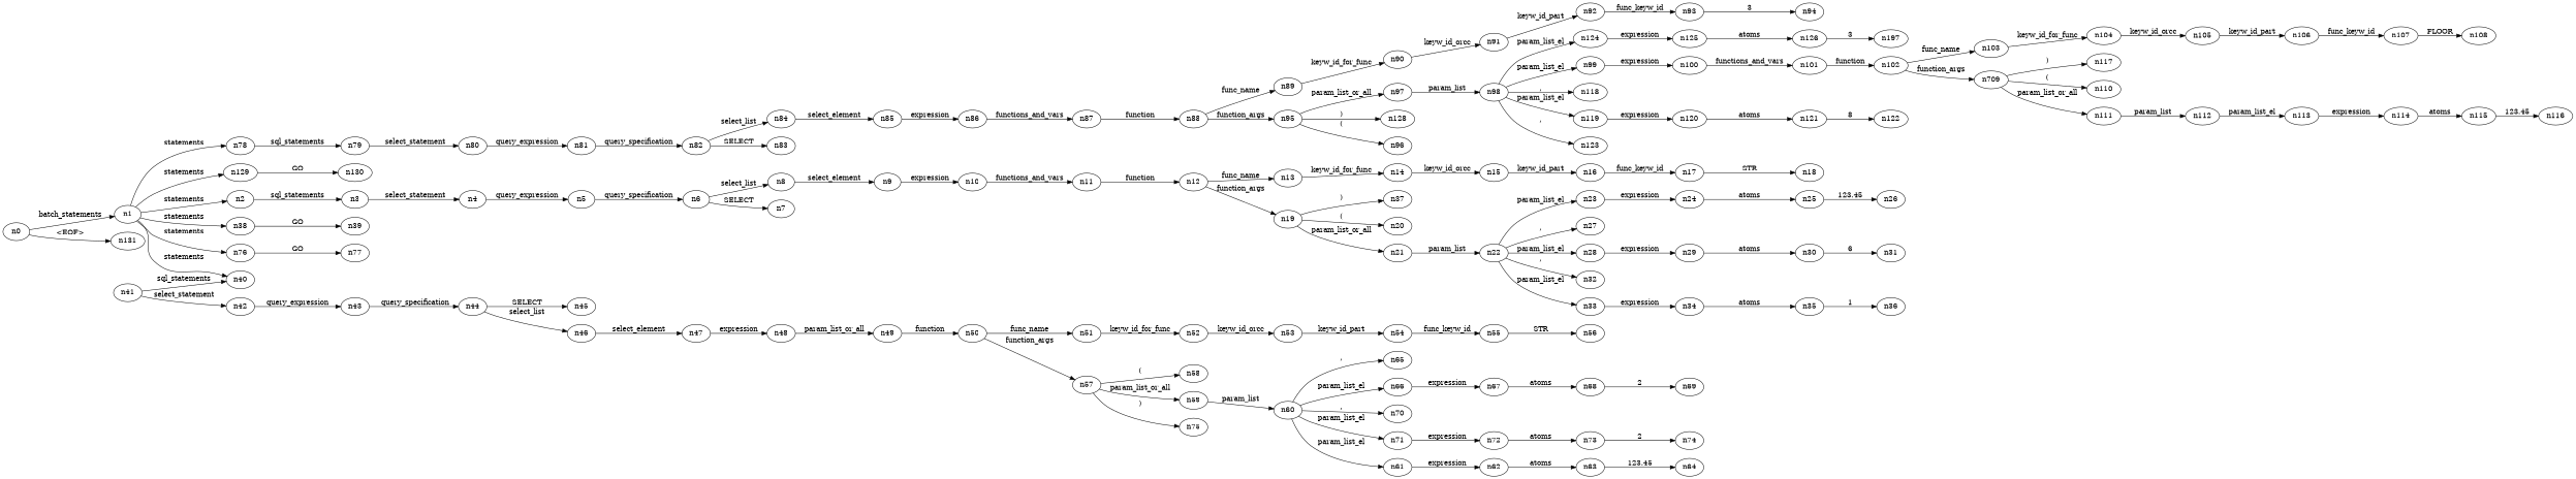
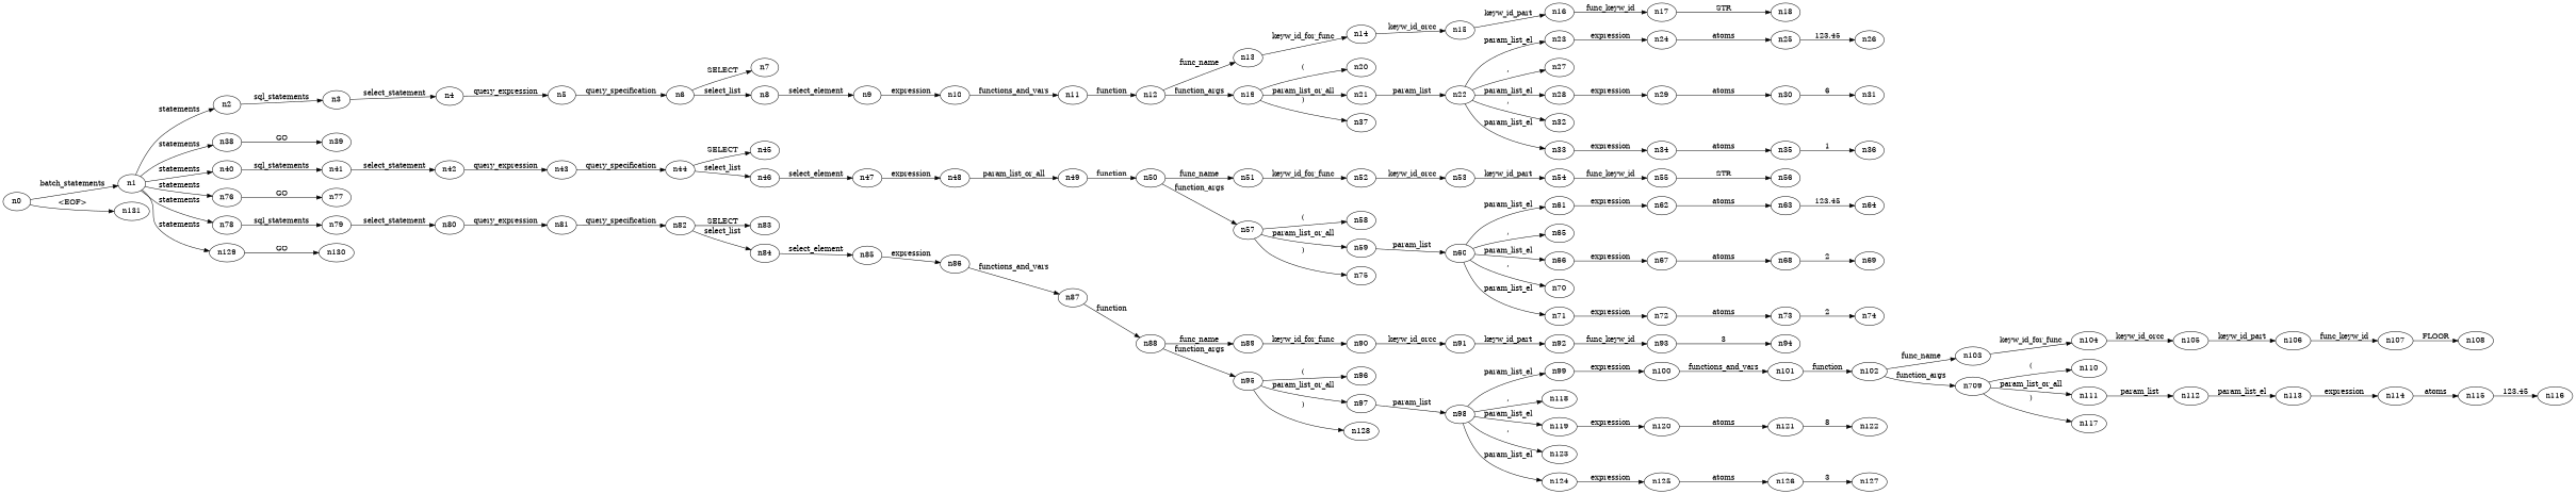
  digraph {
    rankdir=LR
    n0
    n1
    n131
    n2
    n38
    n40
    n76
    n78
    n129
    n3
    n39
    n41
    n77
    n79
    n130
    n4
    n5
    n6
    n7
    n8
    n9
    n10
    n11
    n12
    n13
    n19
    n14
    n20
    n21
    n37
    n15
    n16
    n17
    n18
    n22
    n23
    n27
    n28
    n32
    n33
    n24
    n29
    n34
    n25
    n26
    n30
    n31
    n35
    n36
    n42
    n43
    n44
    n45
    n46
    n47
    n48
    n49
    n50
    n51
    n57
    n52
    n58
    n59
    n75
    n53
    n54
    n55
    n56
    n60
    n61
    n65
    n66
    n70
    n71
    n62
    n67
    n72
    n63
    n64
    n68
    n69
    n73
    n74
    n80
    n81
    n82
    n83
    n84
    n85
    n86
    n87
    n88
    n89
    n95
    n90
    n96
    n97
    n128
    n91
    n92
    n93
    n94
    n98
    n99
    n118
    n119
    n123
    n124
    n100
    n120
    n125
    n101
    n102
    n103
    n109 [label=n709]
    n104
    n110
    n111
    n117
    n105
    n106
    n107
    n108
    n112
    n113
    n114
    n115
    n116
    n121
    n122
    n126
-   n127 [label=n197]
+   n127
    n0 -> n1 [label=batch_statements]
    n0 -> n131 [label="<EOF>"]
    n1 -> n2 [label=statements]
    n1 -> n38 [label=statements]
    n1 -> n40 [label=statements]
    n1 -> n76 [label=statements]
    n1 -> n78 [label=statements]
    n1 -> n129 [label=statements]
    n2 -> n3 [label=sql_statements]
    n38 -> n39 [label=GO]
-   n41 -> n40 [label=sql_statements]
+   n40 -> n41 [label=sql_statements]
    n76 -> n77 [label=GO]
    n78 -> n79 [label=sql_statements]
    n129 -> n130 [label=GO]
    n3 -> n4 [label=select_statement]
    n41 -> n42 [label=select_statement]
    n79 -> n80 [label=select_statement]
    n4 -> n5 [label=query_expression]
    n5 -> n6 [label=query_specification]
    n6 -> n7 [label=SELECT]
    n6 -> n8 [label=select_list]
    n8 -> n9 [label=select_element]
    n9 -> n10 [label=expression]
    n10 -> n11 [label=functions_and_vars]
    n11 -> n12 [label=function]
    n12 -> n13 [label=func_name]
    n12 -> n19 [label=function_args]
    n13 -> n14 [label=keyw_id_for_func]
    n19 -> n20 [label="("]
    n19 -> n21 [label=param_list_or_all]
    n19 -> n37 [label=")"]
    n14 -> n15 [label=keyw_id_orcc]
    n21 -> n22 [label=param_list]
    n15 -> n16 [label=keyw_id_part]
    n16 -> n17 [label=func_keyw_id]
    n17 -> n18 [label=STR]
    n22 -> n23 [label=param_list_el]
    n22 -> n27 [label=","]
    n22 -> n28 [label=param_list_el]
    n22 -> n32 [label=","]
    n22 -> n33 [label=param_list_el]
    n23 -> n24 [label=expression]
    n28 -> n29 [label=expression]
    n33 -> n34 [label=expression]
    n24 -> n25 [label=atoms]
    n29 -> n30 [label=atoms]
    n34 -> n35 [label=atoms]
    n25 -> n26 [label=123.45]
    n30 -> n31 [label=6]
    n35 -> n36 [label=1]
    n42 -> n43 [label=query_expression]
    n43 -> n44 [label=query_specification]
    n44 -> n45 [label=SELECT]
    n44 -> n46 [label=select_list]
    n46 -> n47 [label=select_element]
    n47 -> n48 [label=expression]
    n48 -> n49 [label=param_list_or_all]
    n49 -> n50 [label=function]
    n50 -> n51 [label=func_name]
    n50 -> n57 [label=function_args]
    n51 -> n52 [label=keyw_id_for_func]
    n57 -> n58 [label="("]
    n57 -> n59 [label=param_list_or_all]
    n57 -> n75 [label=")"]
    n52 -> n53 [label=keyw_id_orcc]
    n59 -> n60 [label=param_list]
    n53 -> n54 [label=keyw_id_part]
    n54 -> n55 [label=func_keyw_id]
    n55 -> n56 [label=STR]
    n60 -> n61 [label=param_list_el]
    n60 -> n65 [label=","]
    n60 -> n66 [label=param_list_el]
    n60 -> n70 [label=","]
    n60 -> n71 [label=param_list_el]
    n61 -> n62 [label=expression]
    n66 -> n67 [label=expression]
    n71 -> n72 [label=expression]
    n62 -> n63 [label=atoms]
    n67 -> n68 [label=atoms]
    n72 -> n73 [label=atoms]
    n63 -> n64 [label=123.45]
    n68 -> n69 [label=2]
    n73 -> n74 [label=2]
    n80 -> n81 [label=query_expression]
    n81 -> n82 [label=query_specification]
    n82 -> n83 [label=SELECT]
    n82 -> n84 [label=select_list]
    n84 -> n85 [label=select_element]
    n85 -> n86 [label=expression]
    n86 -> n87 [label=functions_and_vars]
    n87 -> n88 [label=function]
    n88 -> n89 [label=func_name]
    n88 -> n95 [label=function_args]
    n89 -> n90 [label=keyw_id_for_func]
    n95 -> n96 [label="("]
    n95 -> n97 [label=param_list_or_all]
    n95 -> n128 [label=")"]
    n90 -> n91 [label=keyw_id_orcc]
    n97 -> n98 [label=param_list]
    n91 -> n92 [label=keyw_id_part]
    n92 -> n93 [label=func_keyw_id]
    n93 -> n94 [label=3]
    n98 -> n99 [label=param_list_el]
    n98 -> n118 [label=","]
    n98 -> n119 [label=param_list_el]
    n98 -> n123 [label=","]
    n98 -> n124 [label=param_list_el]
    n99 -> n100 [label=expression]
    n119 -> n120 [label=expression]
    n124 -> n125 [label=expression]
    n100 -> n101 [label=functions_and_vars]
    n120 -> n121 [label=atoms]
    n125 -> n126 [label=atoms]
    n101 -> n102 [label=function]
    n102 -> n103 [label=func_name]
    n102 -> n109 [label=function_args]
    n103 -> n104 [label=keyw_id_for_func]
    n109 -> n110 [label="("]
    n109 -> n111 [label=param_list_or_all]
    n109 -> n117 [label=")"]
    n104 -> n105 [label=keyw_id_orcc]
    n111 -> n112 [label=param_list]
    n105 -> n106 [label=keyw_id_part]
    n106 -> n107 [label=func_keyw_id]
    n107 -> n108 [label=FLOOR]
    n112 -> n113 [label=param_list_el]
    n113 -> n114 [label=expression]
    n114 -> n115 [label=atoms]
    n115 -> n116 [label=123.45]
    n121 -> n122 [label=8]
    n126 -> n127 [label=3]
  }
